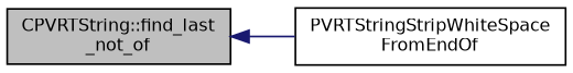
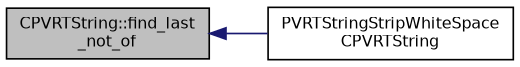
  digraph {
    rankdir=LR
    node [color=black fontname=Helvetica fontsize=10 shape=record style=filled]
    n1 [fillcolor=grey75 fontcolor=black height=0.2 label="CPVRTString::find_last\l_not_of" width=0.4]
-   n2 [fillcolor=white height=0.2 label="PVRTStringStripWhiteSpace\lFromEndOf" width=0.4]
+   n2 [fillcolor=white height=0.2 label="PVRTStringStripWhiteSpace\lCPVRTString" width=0.4]
    n1 -> n2 [color=midnightblue dir=back fontname=Helvetica fontsize=10 labelfontname=Helvetica labelfontsize=10 style=solid]
  }
